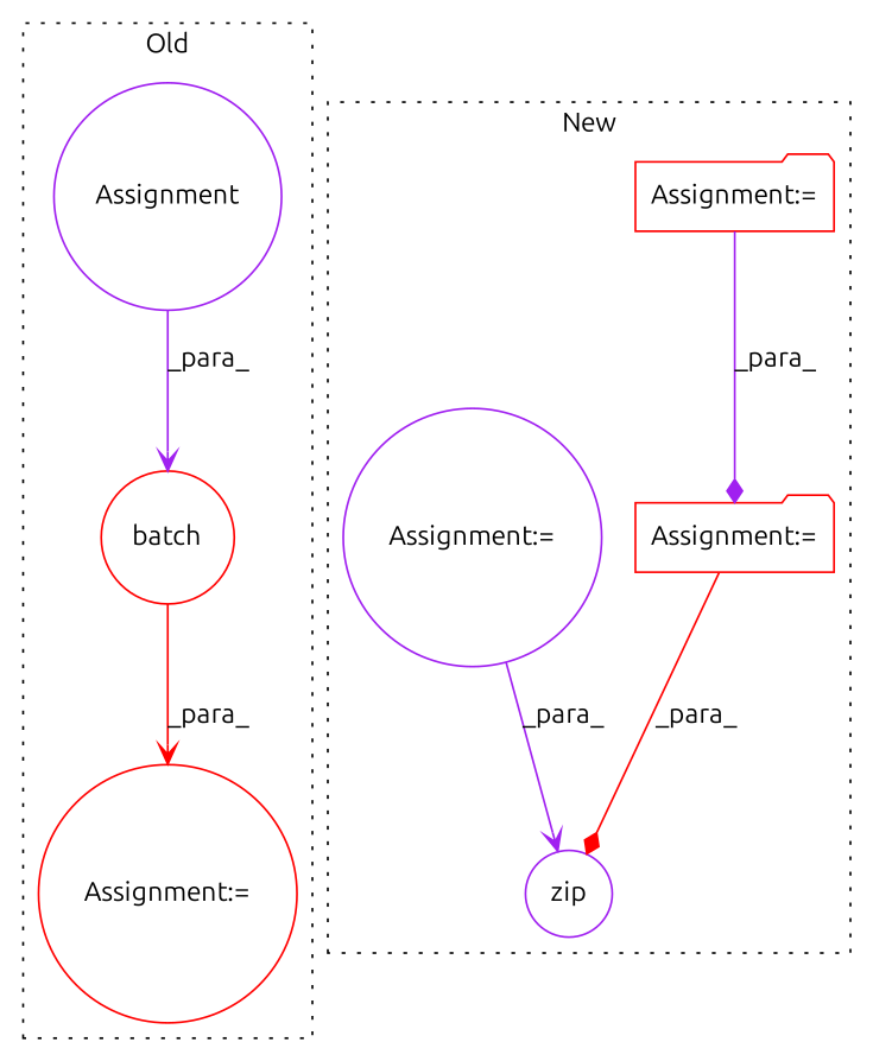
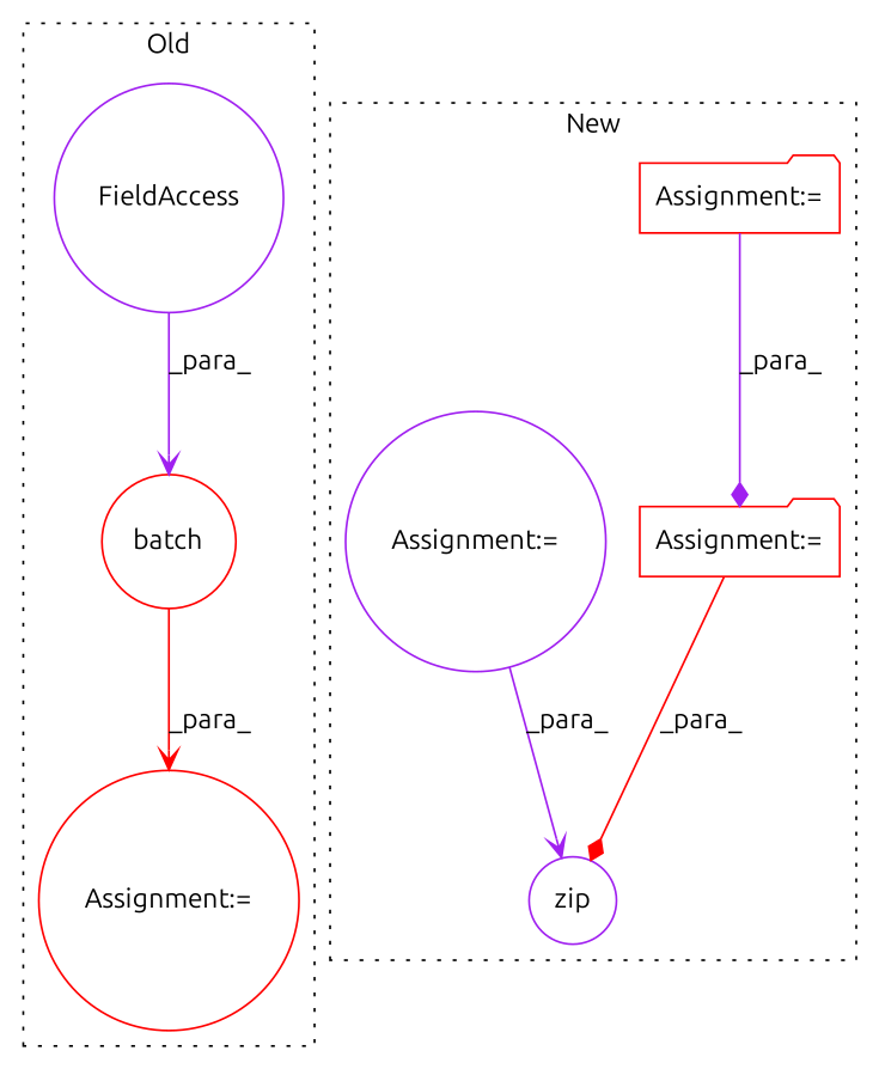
  digraph {
    fontname=Ubuntu
    node [a=7 color=red fontname=Ubuntu l=1 shape=circle]
    edge [arrowhead=vee color=purple fontname=Ubuntu]
    n1 [a=32 l="6,1" label=batch s="2556,2577"]
    n2 [label="Assignment:=" s=2502]
-   n3 [a=22 color=purple l=15 label=Assignment s=2562]
+   n3 [a=22 color=purple l=15 label=FieldAccess s=2562]
    n4 [a=32 color=purple l="4,1" label=zip s="3746,3770"]
    n5 [label="Assignment:=" s=2805 shape=folder]
    n6 [label="Assignment:=" s=3590 shape=folder]
    n7 [color=purple label="Assignment:=" s=3348]
    subgraph cluster_1 {
      label=Old
      style=dotted
      n1
      n2
      n3
    }
    subgraph cluster_2 {
      label=New
      style=dotted
      n4
      n5
      n6
      n7
    }
    n1 -> n2 [color=red label=_para_]
    n3 -> n1 [label=_para_]
    n5 -> n6 [arrowhead=diamond label=_para_]
    n6 -> n4 [arrowhead=diamond color=red label=_para_]
    n7 -> n4 [label=_para_]
  }
